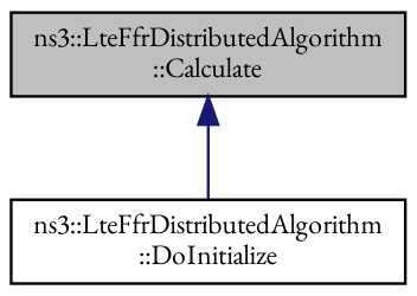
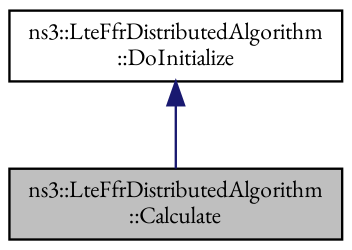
  digraph {
    rankdir=TB
    fontname="EB Garamond"
    node [color=black fontname="EB Garamond" fontsize=10 shape=record style=filled]
    n1 [fillcolor=grey75 fontcolor=black height=0.2 label="ns3::LteFfrDistributedAlgorithm\l::Calculate" width=0.4]
    n2 [fillcolor=white height=0.2 label="ns3::LteFfrDistributedAlgorithm\l::DoInitialize" width=0.4]
-   n1 -> n2 [color=midnightblue dir=back fontname="EB Garamond" fontsize=10 labelfontname=Helvetica labelfontsize=10 style=solid]
+   n2 -> n1 [color=midnightblue dir=back fontname="EB Garamond" fontsize=10 labelfontname=Helvetica labelfontsize=10 style=solid]
  }
